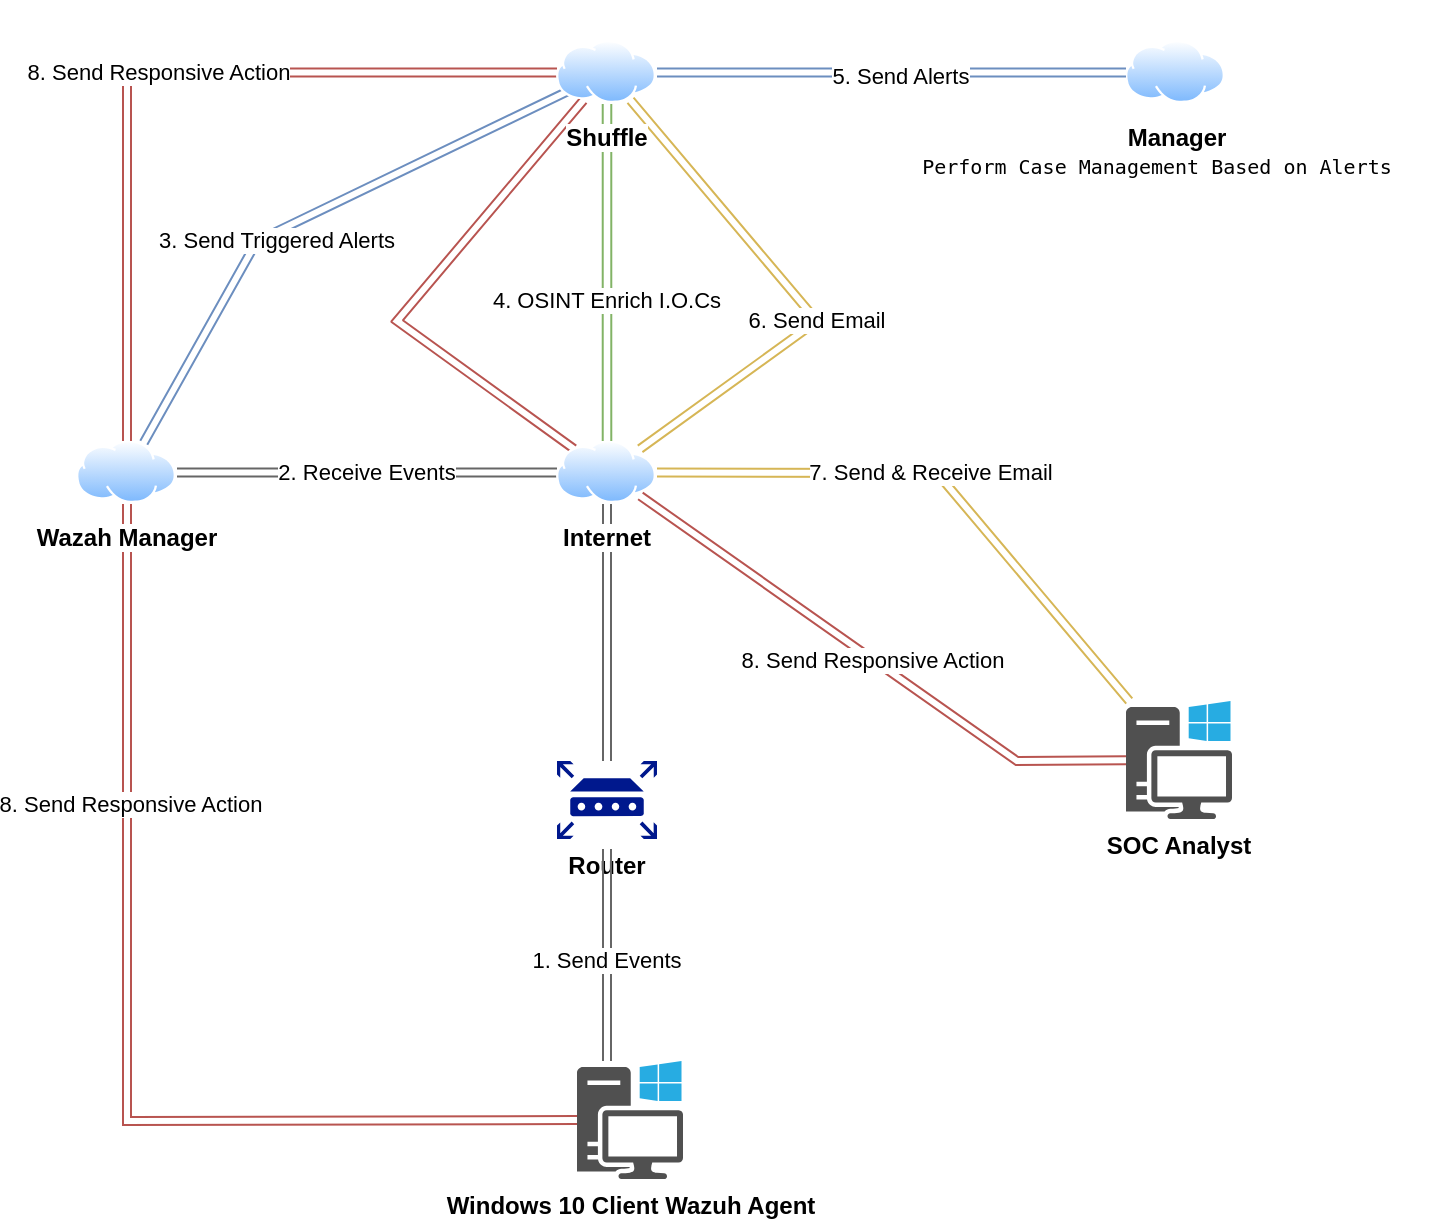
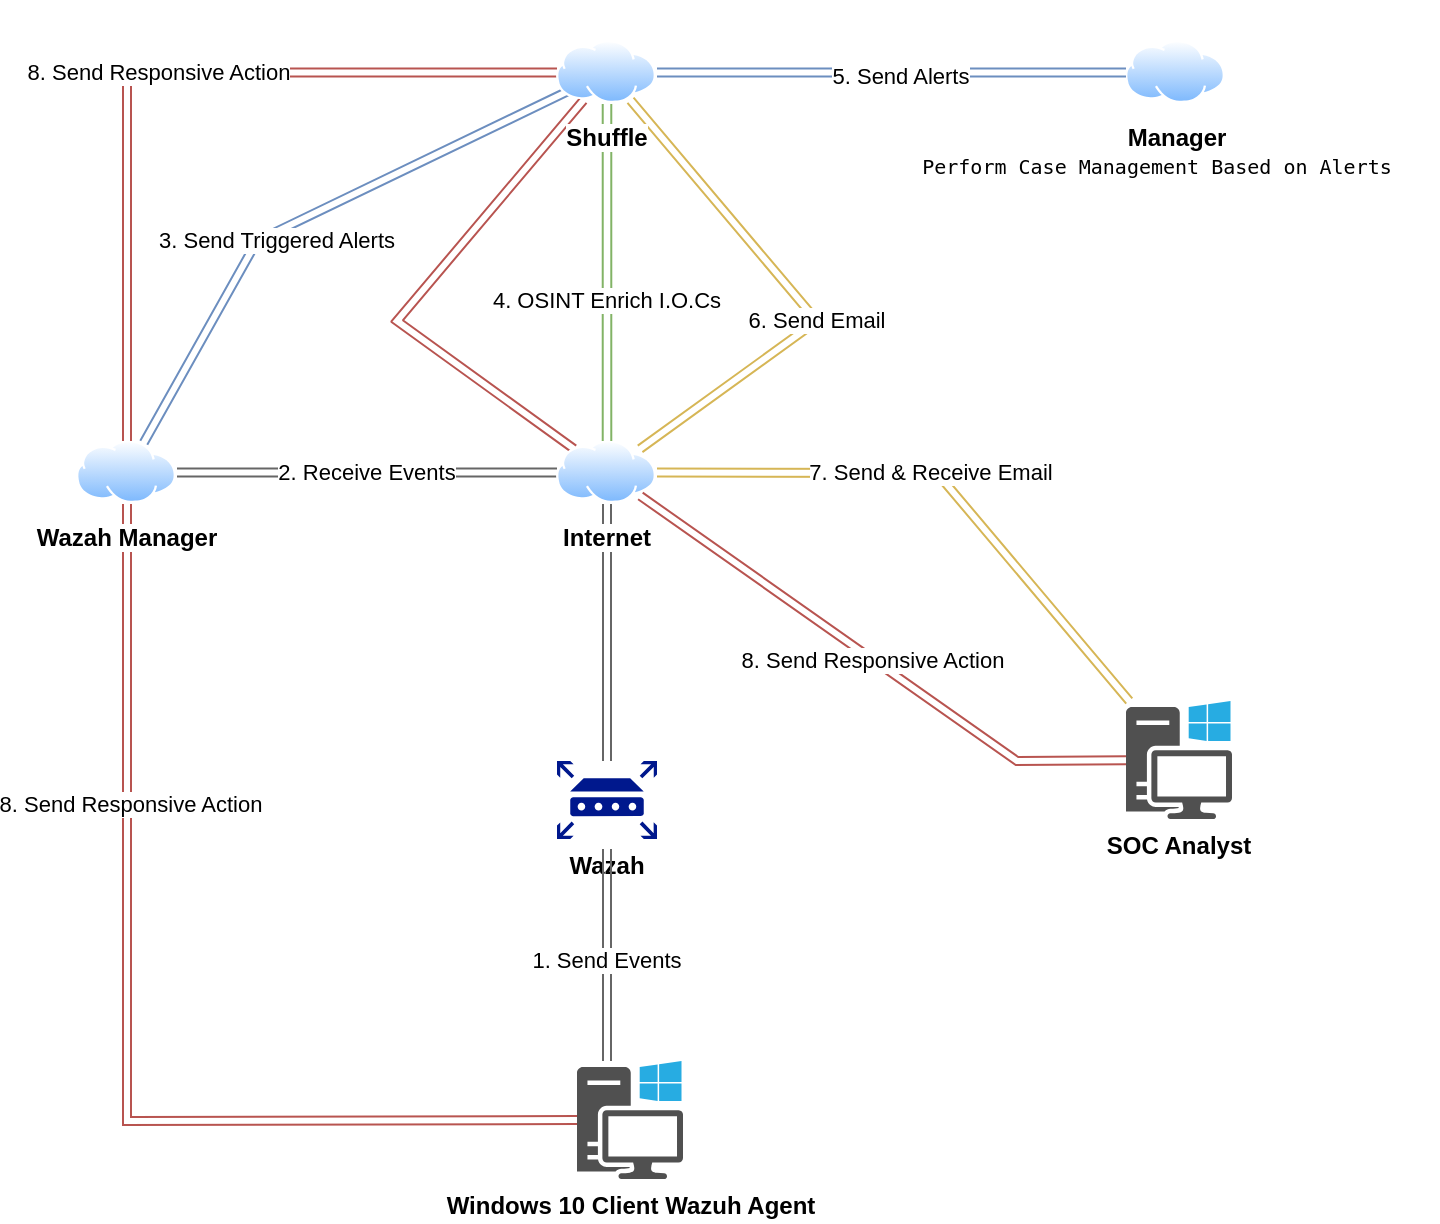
  <mxCell id="0" />
  <mxCell id="1" parent="0" />
  <mxCell id="2" value="Windows 10 Client Wazuh Agent" style="sketch=0;pointerEvents=1;shadow=0;dashed=0;html=1;strokeColor=none;fillColor=#505050;labelPosition=center;verticalLabelPosition=bottom;verticalAlign=top;outlineConnect=0;align=center;shape=mxgraph.office.devices.workstation_pc;fontStyle=1" vertex="1" parent="1"><mxGeometry x="270" y="530" width="53" height="59" as="geometry" /></mxCell>
  <mxCell id="3" style="edgeStyle=orthogonalEdgeStyle;rounded=0;orthogonalLoop=1;jettySize=auto;html=1;shape=link;strokeColor=#666666;fillColor=#f5f5f5;" edge="1" parent="1" source="4" target="8"><mxGeometry relative="1" as="geometry" /></mxCell>
- <mxCell id="4" value="Router" style="sketch=0;aspect=fixed;pointerEvents=1;shadow=0;dashed=0;html=1;strokeColor=none;labelPosition=center;verticalLabelPosition=bottom;verticalAlign=top;align=center;fillColor=#00188D;shape=mxgraph.mscae.enterprise.router;labelBackgroundColor=none;labelBorderColor=none;fontStyle=1" vertex="1" parent="1"><mxGeometry x="260" y="380" width="50" height="39" as="geometry" /></mxCell>
+ <mxCell id="4" value="Wazah" style="sketch=0;aspect=fixed;pointerEvents=1;shadow=0;dashed=0;html=1;strokeColor=none;labelPosition=center;verticalLabelPosition=bottom;verticalAlign=top;align=center;fillColor=#00188D;shape=mxgraph.mscae.enterprise.router;labelBackgroundColor=none;labelBorderColor=none;fontStyle=1" vertex="1" parent="1"><mxGeometry x="260" y="380" width="50" height="39" as="geometry" /></mxCell>
  <mxCell id="5" value="2. Receive Events" style="edgeStyle=orthogonalEdgeStyle;rounded=0;orthogonalLoop=1;jettySize=auto;html=1;shape=link;strokeColor=#666666;fillColor=#f5f5f5;" edge="1" parent="1" source="8" target="11"><mxGeometry x="-0.002" relative="1" as="geometry"><mxPoint as="offset" /></mxGeometry></mxCell>
  <mxCell id="6" value="7. Send &amp;amp; Receive Email" style="rounded=0;orthogonalLoop=1;jettySize=auto;html=1;shape=link;fillColor=#fff2cc;strokeColor=#d6b656;" edge="1" parent="1" source="8" target="19"><mxGeometry x="-0.055" relative="1" as="geometry"><Array as="points"><mxPoint x="450" y="236" /></Array><mxPoint as="offset" /></mxGeometry></mxCell>
  <mxCell id="7" style="rounded=0;orthogonalLoop=1;jettySize=auto;html=1;fillColor=#f8cecc;strokeColor=#b85450;shape=link;" edge="1" parent="1" source="8" target="17"><mxGeometry relative="1" as="geometry"><Array as="points"><mxPoint x="180" y="160" /></Array></mxGeometry></mxCell>
  <mxCell id="8" value="Internet" style="image;aspect=fixed;perimeter=ellipsePerimeter;html=1;align=center;shadow=0;dashed=0;spacingTop=3;image=img/lib/active_directory/internet_cloud.svg;fontStyle=1" vertex="1" parent="1"><mxGeometry x="260" y="220" width="50" height="31.5" as="geometry" /></mxCell>
  <mxCell id="9" value="3. Send Triggered Alerts" style="rounded=0;orthogonalLoop=1;jettySize=auto;html=1;shape=link;fillColor=#dae8fc;strokeColor=#6c8ebf;" edge="1" parent="1" source="11" target="17"><mxGeometry x="-0.133" y="-4" relative="1" as="geometry"><Array as="points"><mxPoint x="110" y="120" /></Array><mxPoint as="offset" /></mxGeometry></mxCell>
  <mxCell id="10" value="8. Send Responsive Action" style="rounded=0;orthogonalLoop=1;jettySize=auto;html=1;shape=link;fillColor=#f8cecc;strokeColor=#b85450;" edge="1" parent="1" source="11" target="2"><mxGeometry x="-0.438" y="2" relative="1" as="geometry"><Array as="points"><mxPoint x="45" y="560" /></Array><mxPoint as="offset" /></mxGeometry></mxCell>
  <mxCell id="11" value="Wazah Manager" style="image;aspect=fixed;perimeter=ellipsePerimeter;html=1;align=center;shadow=0;dashed=0;spacingTop=3;image=img/lib/active_directory/internet_cloud.svg;fontStyle=1" vertex="1" parent="1"><mxGeometry x="20" y="220" width="50" height="31.5" as="geometry" /></mxCell>
  <mxCell id="12" value="Manager" style="image;aspect=fixed;perimeter=ellipsePerimeter;html=1;align=center;shadow=0;dashed=0;spacingTop=3;image=img/lib/active_directory/internet_cloud.svg;fontStyle=1" vertex="1" parent="1"><mxGeometry x="544.5" y="20" width="50" height="31.5" as="geometry" /></mxCell>
  <mxCell id="13" value="4. OSINT Enrich I.O.Cs" style="edgeStyle=orthogonalEdgeStyle;rounded=0;orthogonalLoop=1;jettySize=auto;html=1;shape=link;fillColor=#d5e8d4;strokeColor=#82b366;width=4.286;" edge="1" parent="1" source="17" target="8"><mxGeometry x="0.167" relative="1" as="geometry"><mxPoint as="offset" /></mxGeometry></mxCell>
  <mxCell id="14" value="5. Send Alerts" style="rounded=0;orthogonalLoop=1;jettySize=auto;html=1;fillColor=#dae8fc;strokeColor=#6c8ebf;shape=link;" edge="1" parent="1" source="17" target="12"><mxGeometry x="0.037" y="-2" relative="1" as="geometry"><Array as="points" /><mxPoint as="offset" /></mxGeometry></mxCell>
  <mxCell id="15" value="6. Send Email" style="rounded=0;orthogonalLoop=1;jettySize=auto;html=1;fillColor=#fff2cc;strokeColor=#d6b656;shape=link;" edge="1" parent="1" source="17" target="8"><mxGeometry x="0.139" relative="1" as="geometry"><mxPoint x="284.71" y="111.5" as="sourcePoint" /><mxPoint x="284.71" y="220" as="targetPoint" /><Array as="points"><mxPoint x="390" y="160" /></Array><mxPoint as="offset" /></mxGeometry></mxCell>
  <mxCell id="16" value="8. Send Responsive Action" style="edgeStyle=orthogonalEdgeStyle;rounded=0;orthogonalLoop=1;jettySize=auto;html=1;fillColor=#f8cecc;strokeColor=#b85450;shape=link;" edge="1" parent="1" source="17" target="11"><mxGeometry x="-0.001" relative="1" as="geometry"><mxPoint as="offset" /></mxGeometry></mxCell>
  <mxCell id="17" value="Shuffle" style="image;aspect=fixed;perimeter=ellipsePerimeter;html=1;align=center;shadow=0;dashed=0;spacingTop=3;image=img/lib/active_directory/internet_cloud.svg;fontStyle=1" vertex="1" parent="1"><mxGeometry x="260" y="20" width="50" height="31.5" as="geometry" /></mxCell>
  <mxCell id="18" value="8. Send Responsive Action" style="rounded=0;orthogonalLoop=1;jettySize=auto;html=1;fillColor=#f8cecc;strokeColor=#b85450;shape=link;" edge="1" parent="1" source="19" target="8"><mxGeometry relative="1" as="geometry"><Array as="points"><mxPoint x="490" y="380" /></Array></mxGeometry></mxCell>
  <mxCell id="19" value="SOC Analyst" style="sketch=0;pointerEvents=1;shadow=0;dashed=0;html=1;strokeColor=none;fillColor=#505050;labelPosition=center;verticalLabelPosition=bottom;verticalAlign=top;outlineConnect=0;align=center;shape=mxgraph.office.devices.workstation_pc;fontStyle=1" vertex="1" parent="1"><mxGeometry x="544.5" y="350" width="53" height="59" as="geometry" /></mxCell>
  <mxCell id="20" value="1. Send Events" style="edgeStyle=orthogonalEdgeStyle;rounded=0;orthogonalLoop=1;jettySize=auto;html=1;entryX=0.5;entryY=1.128;entryDx=0;entryDy=0;entryPerimeter=0;startArrow=classic;startFill=1;shape=link;strokeColor=#666666;fillColor=#f5f5f5;" edge="1" parent="1" source="2" target="4"><mxGeometry x="-0.057" relative="1" as="geometry"><Array as="points"><mxPoint x="285" y="500" /><mxPoint x="285" y="500" /></Array><mxPoint as="offset" /></mxGeometry></mxCell>
  <mxCell id="21" value="&lt;pre&gt;&lt;font style=&quot;font-size: 10px;&quot;&gt;Perform Case Management Based on Alerts&lt;/font&gt;&lt;/pre&gt;" style="text;html=1;align=center;verticalAlign=middle;resizable=0;points=[];autosize=1;strokeColor=none;fillColor=none;" vertex="1" parent="1"><mxGeometry x="440" y="58" width="240" height="50" as="geometry" /></mxCell>
